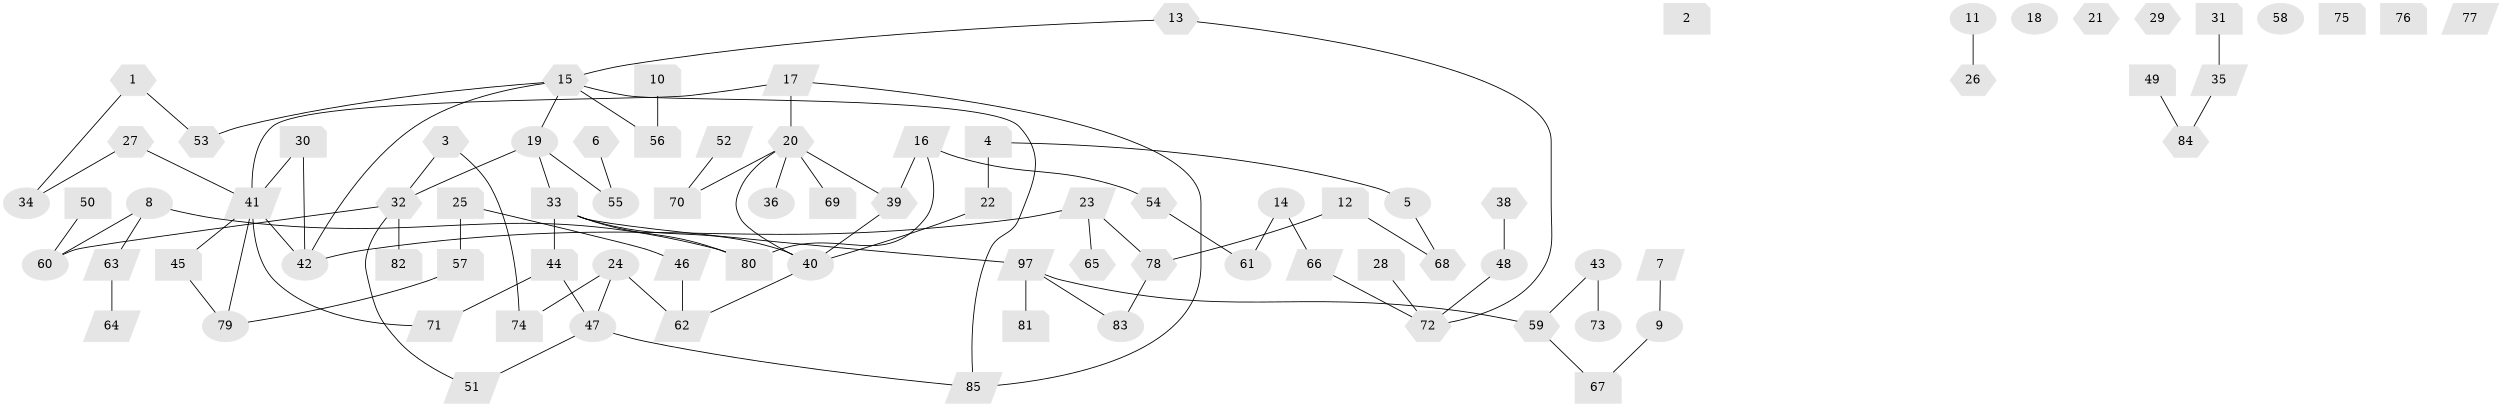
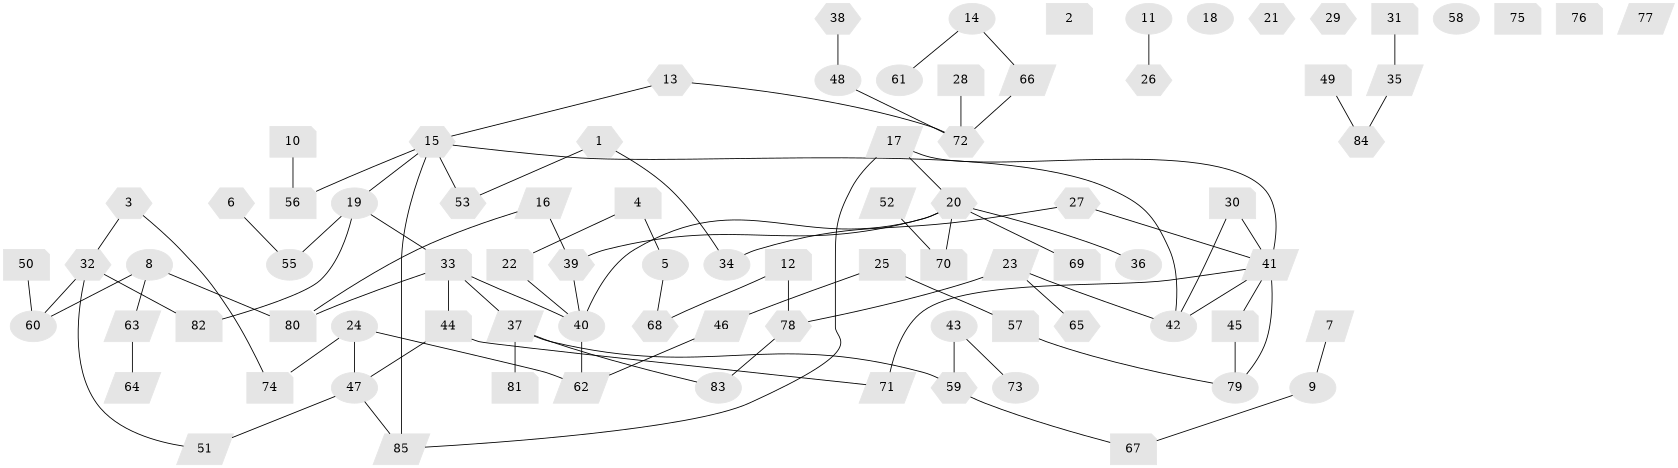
  graph {
    node [color=gray90 shape=note style=filled]
    1 [shape=hexagon]
    34 [shape=ellipse]
    53 [shape=hexagon]
    2
    3 [shape=hexagon]
    32 [shape=hexagon]
    74
    60 [shape=ellipse]
    51 [shape=parallelogram]
    82
    5 [shape=ellipse]
    4
    22
    68 [shape=hexagon]
    40 [shape=ellipse]
    10
    56
    6 [shape=hexagon]
    55 [shape=ellipse]
    7 [shape=parallelogram]
    9 [shape=ellipse]
    67
    8 [shape=ellipse]
    63 [shape=parallelogram]
    80
    64 [shape=parallelogram]
    11 [shape=ellipse]
    26 [shape=hexagon]
    33
-   37 [shape=parallelogram label=97]
+   37 [shape=parallelogram]
    44
    12
    78 [shape=hexagon]
    83 [shape=ellipse]
    13 [shape=hexagon]
    15 [shape=hexagon]
    72 [shape=hexagon]
    19 [shape=ellipse]
    42 [shape=ellipse]
    85 [shape=parallelogram]
    14 [shape=ellipse]
    61 [shape=ellipse]
    66 [shape=parallelogram]
    16 [shape=parallelogram]
    39 [shape=hexagon]
-   54 [shape=hexagon]
    17 [shape=parallelogram]
    20 [shape=hexagon]
    41 [shape=parallelogram]
    36 [shape=ellipse]
    69
    70
    45
    71 [shape=parallelogram]
    79 [shape=ellipse]
    18 [shape=ellipse]
    62 [shape=parallelogram]
    21 [shape=hexagon]
    23 [shape=parallelogram]
    65 [shape=hexagon]
    24 [shape=ellipse]
    47 [shape=ellipse]
    46 [shape=parallelogram]
    25
    57
    27 [shape=hexagon]
    28
    29 [shape=hexagon]
    30
    35 [shape=parallelogram]
    31
    84 [shape=hexagon]
    59 [shape=hexagon]
    81
    38 [shape=hexagon]
    48 [shape=ellipse]
    43 [shape=ellipse]
    73 [shape=ellipse]
    49
    50
    52 [shape=parallelogram]
    58 [shape=ellipse]
    75
    76
    77 [shape=parallelogram]
    1 -- 34
    1 -- 53
    3 -- 32
    3 -- 74
    32 -- 60
    32 -- 51
    32 -- 82
    5 -- 68
    4 -- 5
    4 -- 22
    22 -- 40
    40 -- 62
    10 -- 56
    6 -- 55
    7 -- 9
    9 -- 67
    8 -- 60
    8 -- 63
    8 -- 80
    63 -- 64
    11 -- 26
    33 -- 40
    33 -- 80
    33 -- 37
    33 -- 44
    37 -- 83
    37 -- 59
    37 -- 81
    44 -- 71
    44 -- 47
    12 -- 68
    12 -- 78
    78 -- 83
    13 -- 15
    13 -- 72
    15 -- 53
    15 -- 56
    15 -- 19
    15 -- 42
    15 -- 85
-   19 -- 32
+   19 -- 82
    19 -- 55
    19 -- 33
    14 -- 61
    14 -- 66
    66 -- 72
    16 -- 80
    16 -- 39
-   16 -- 54
    39 -- 40
-   54 -- 61
    17 -- 85
    17 -- 20
    17 -- 41
    20 -- 40
    20 -- 39
    20 -- 36
    20 -- 69
    20 -- 70
    41 -- 42
    41 -- 45
    41 -- 71
    41 -- 79
    45 -- 79
    23 -- 78
    23 -- 42
    23 -- 65
    24 -- 74
    24 -- 62
    24 -- 47
    47 -- 51
    47 -- 85
    46 -- 62
    25 -- 46
    25 -- 57
    57 -- 79
    27 -- 34
    27 -- 41
    28 -- 72
    30 -- 42
    30 -- 41
    35 -- 84
    31 -- 35
    59 -- 67
    38 -- 48
    48 -- 72
    43 -- 59
    43 -- 73
    49 -- 84
    50 -- 60
    52 -- 70
  }
